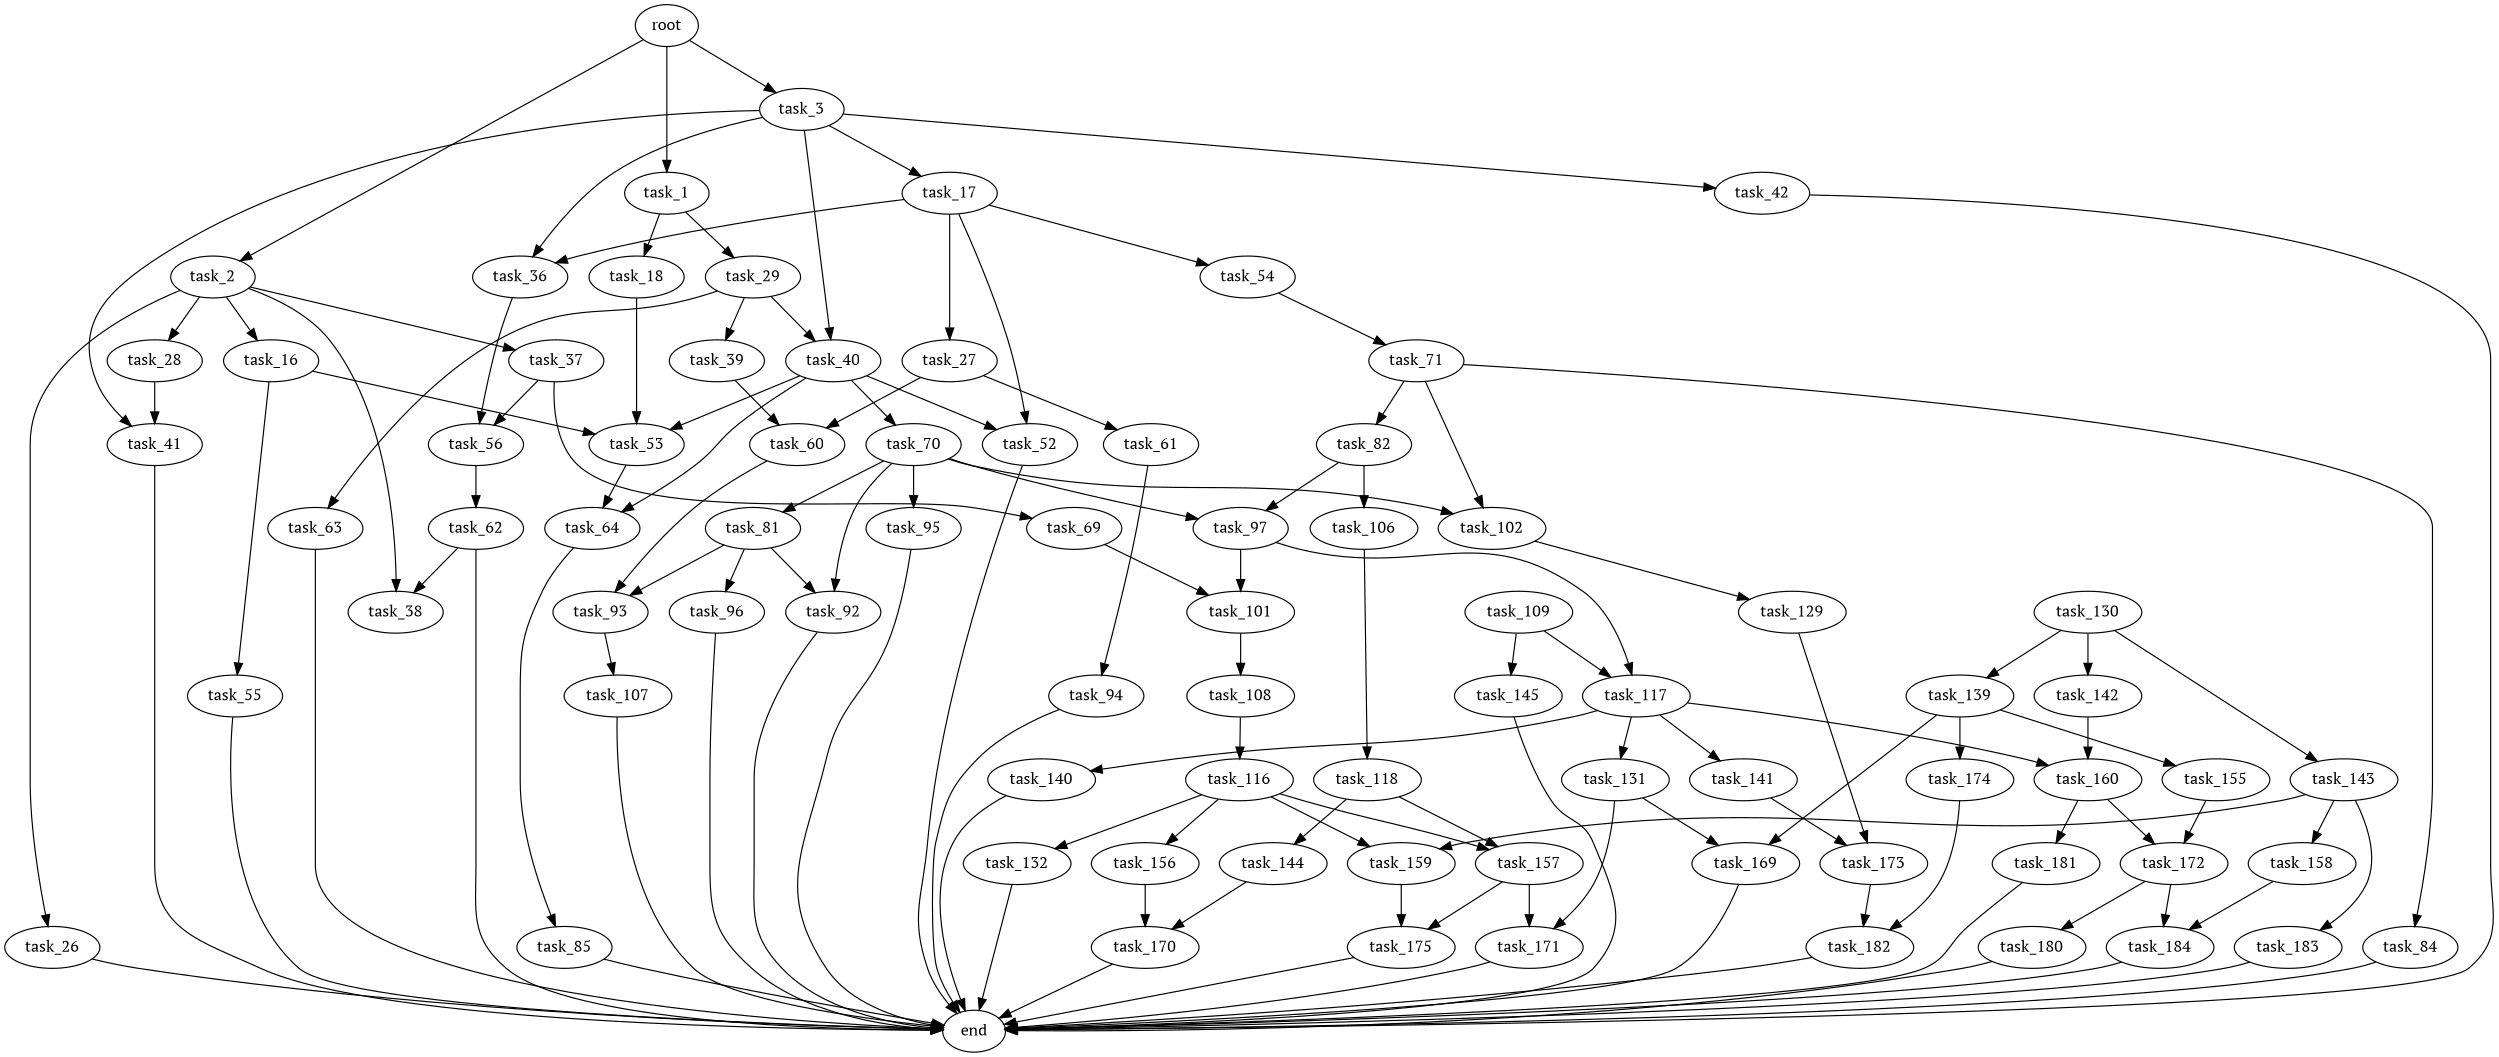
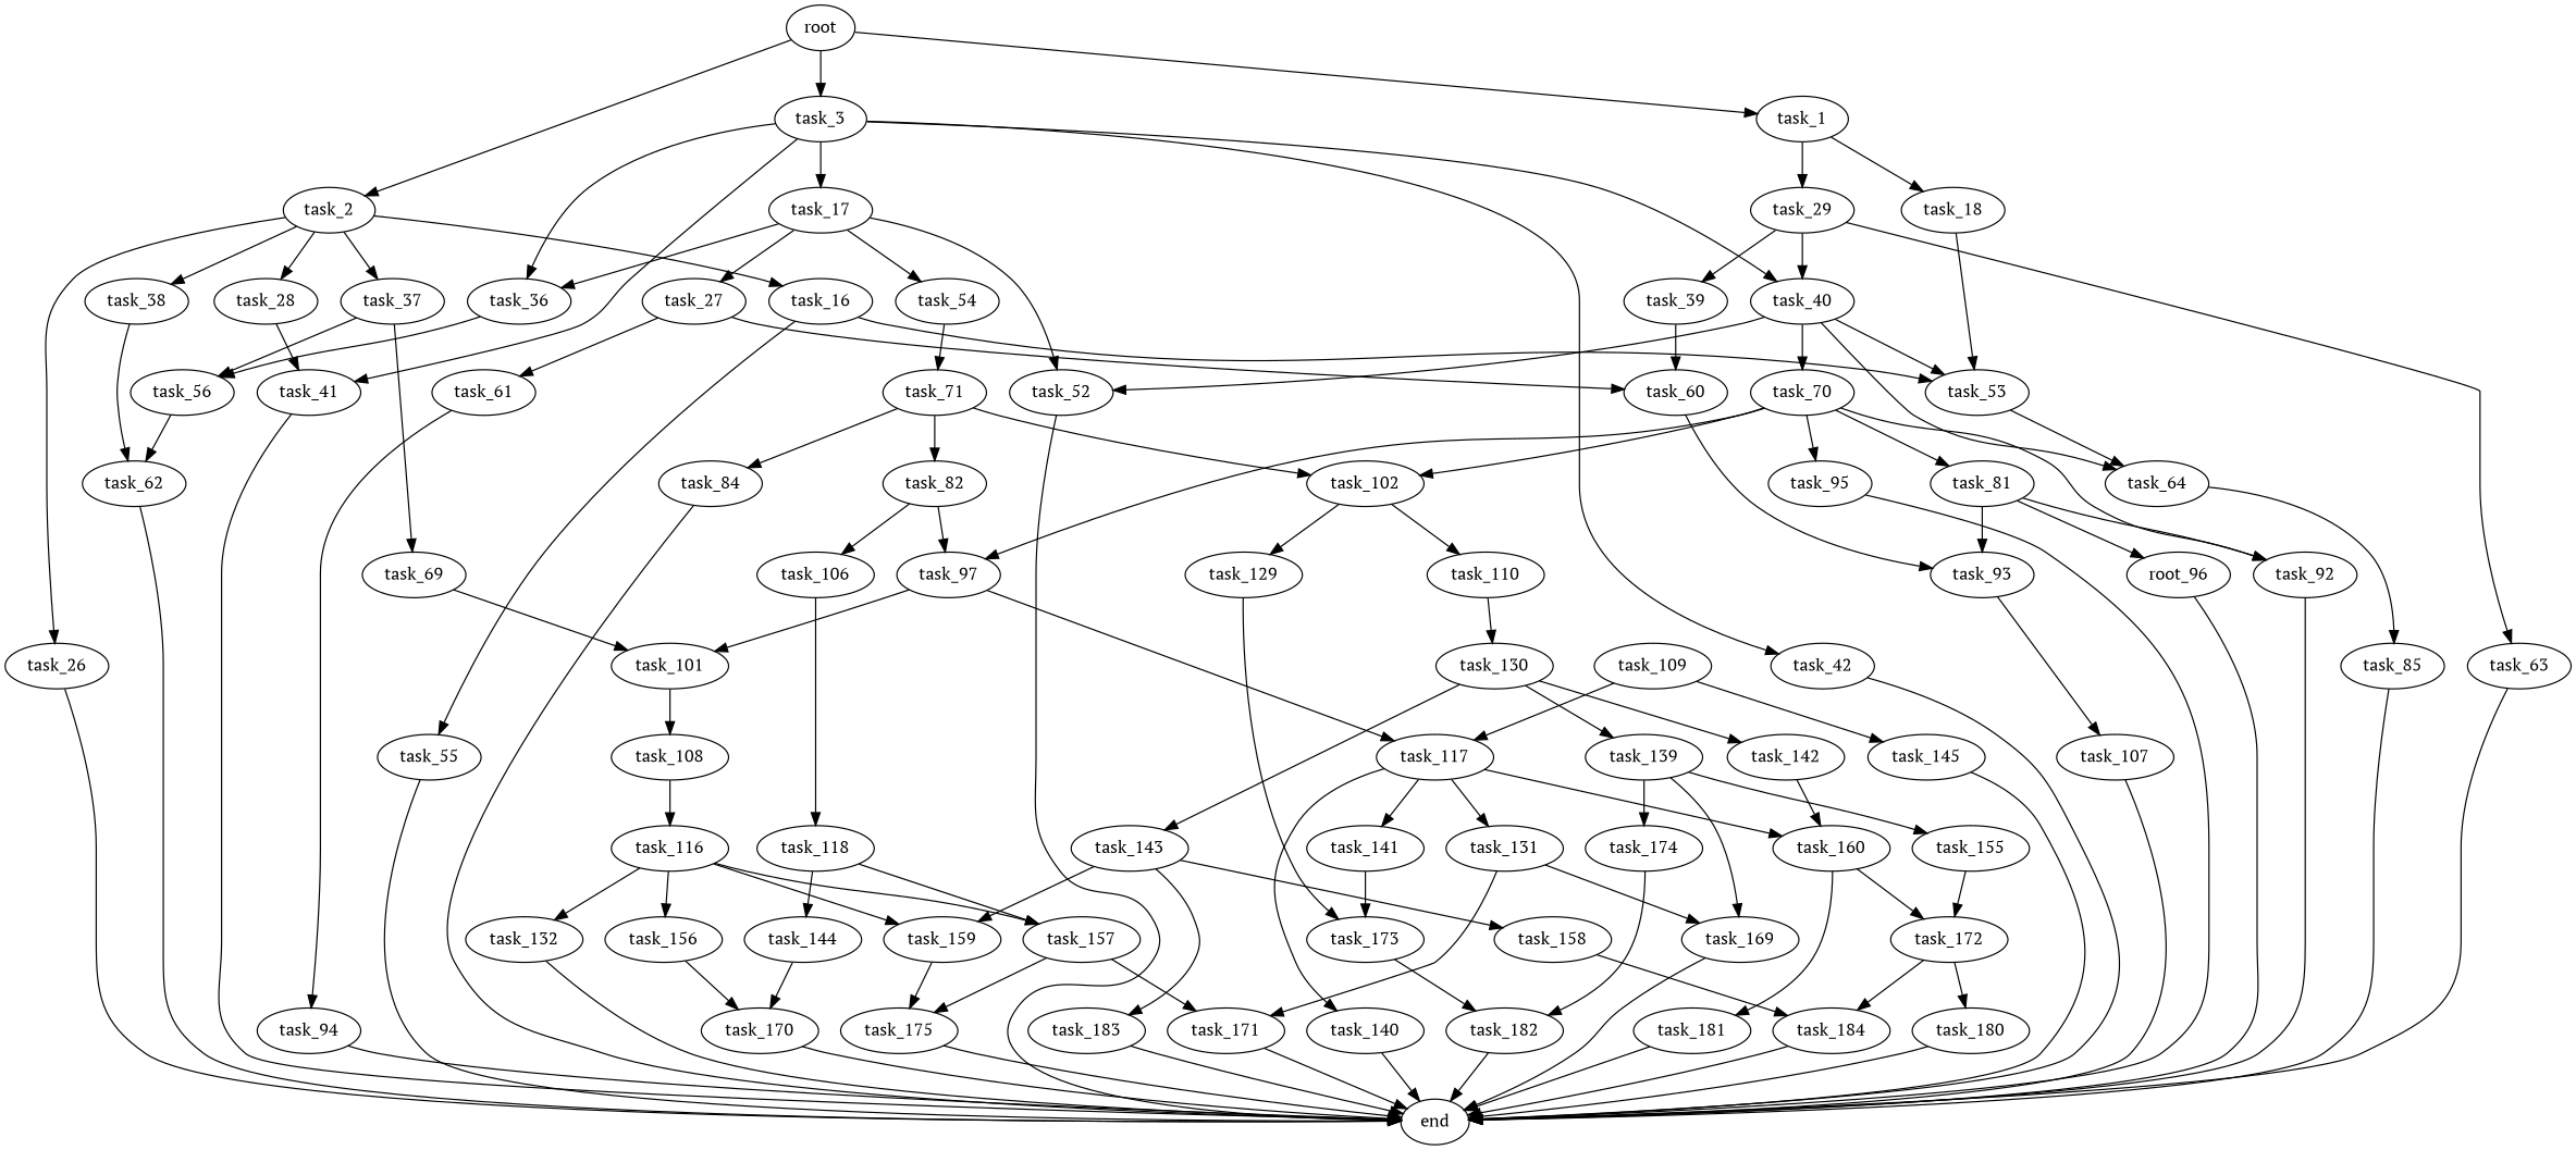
  digraph {
    fontname="PT Serif"
    node [fontname="PT Serif"]
    edge [fontname="PT Serif"]
    root
    task_1
    task_2
    task_3
    task_18
    task_29
    task_16
    task_26
    task_28
    task_37
    task_38
    task_17
    task_36
    task_40
    task_41
    task_42
    task_53
    task_39
    task_63
    task_55
    end
    task_56
    task_69
    task_62
    task_27
    task_52
    task_54
    task_64
    task_70
    task_60
    task_101
    task_61
    task_71
    task_85
    task_81
    task_92
    task_95
    task_97
    task_102
    task_93
    task_94
    task_82
    task_84
    task_107
    task_108
-   task_96
+   task_96 [label=root_96]
    task_117
+   task_110
    task_129
    task_106
    task_109
    task_145
    task_116
    task_131
    task_140
    task_141
    task_160
    task_130
    task_173
    task_118
    task_157
    task_144
    task_171
    task_169
    task_172
    task_181
    task_132
    task_156
    task_159
    task_139
    task_142
    task_143
    task_182
    task_175
    task_170
    task_155
    task_174
    task_158
    task_183
    task_184
    task_180
    root -> task_1
    root -> task_2
    root -> task_3
    task_1 -> task_18
    task_1 -> task_29
    task_2 -> task_16
    task_2 -> task_26
    task_2 -> task_28
    task_2 -> task_37
    task_2 -> task_38
    task_3 -> task_17
    task_3 -> task_36
    task_3 -> task_40
    task_3 -> task_41
    task_3 -> task_42
    task_18 -> task_53
    task_29 -> task_40
    task_29 -> task_39
    task_29 -> task_63
    task_16 -> task_53
    task_16 -> task_55
    task_26 -> end
    task_28 -> task_41
    task_37 -> task_56
    task_37 -> task_69
-   task_62 -> task_38
+   task_38 -> task_62
    task_17 -> task_36
    task_17 -> task_27
    task_17 -> task_52
    task_17 -> task_54
    task_36 -> task_56
    task_40 -> task_53
    task_40 -> task_52
    task_40 -> task_64
    task_40 -> task_70
    task_41 -> end
    task_42 -> end
    task_53 -> task_64
    task_39 -> task_60
    task_63 -> end
    task_55 -> end
    task_56 -> task_62
    task_69 -> task_101
    task_62 -> end
    task_27 -> task_60
    task_27 -> task_61
    task_52 -> end
    task_54 -> task_71
    task_64 -> task_85
    task_70 -> task_81
    task_70 -> task_92
    task_70 -> task_95
    task_70 -> task_97
    task_70 -> task_102
    task_60 -> task_93
    task_101 -> task_108
    task_61 -> task_94
    task_71 -> task_102
    task_71 -> task_82
    task_71 -> task_84
    task_85 -> end
    task_81 -> task_92
    task_81 -> task_93
    task_81 -> task_96
    task_92 -> end
    task_95 -> end
    task_97 -> task_101
    task_97 -> task_117
+   task_102 -> task_110
    task_102 -> task_129
    task_93 -> task_107
    task_94 -> end
    task_82 -> task_97
    task_82 -> task_106
    task_84 -> end
    task_107 -> end
    task_108 -> task_116
    task_96 -> end
    task_117 -> task_131
    task_117 -> task_140
    task_117 -> task_141
    task_117 -> task_160
+   task_110 -> task_130
    task_129 -> task_173
    task_106 -> task_118
    task_109 -> task_117
    task_109 -> task_145
    task_145 -> end
    task_116 -> task_157
    task_116 -> task_132
    task_116 -> task_156
    task_116 -> task_159
    task_131 -> task_171
    task_131 -> task_169
    task_140 -> end
    task_141 -> task_173
    task_160 -> task_172
    task_160 -> task_181
    task_130 -> task_139
    task_130 -> task_142
    task_130 -> task_143
    task_173 -> task_182
    task_118 -> task_157
    task_118 -> task_144
    task_157 -> task_171
    task_157 -> task_175
    task_144 -> task_170
    task_171 -> end
    task_169 -> end
    task_172 -> task_184
    task_172 -> task_180
    task_181 -> end
    task_132 -> end
    task_156 -> task_170
    task_159 -> task_175
    task_139 -> task_169
    task_139 -> task_155
    task_139 -> task_174
    task_142 -> task_160
    task_143 -> task_159
    task_143 -> task_158
    task_143 -> task_183
    task_182 -> end
    task_175 -> end
    task_170 -> end
    task_155 -> task_172
    task_174 -> task_182
    task_158 -> task_184
    task_183 -> end
    task_184 -> end
    task_180 -> end
  }
